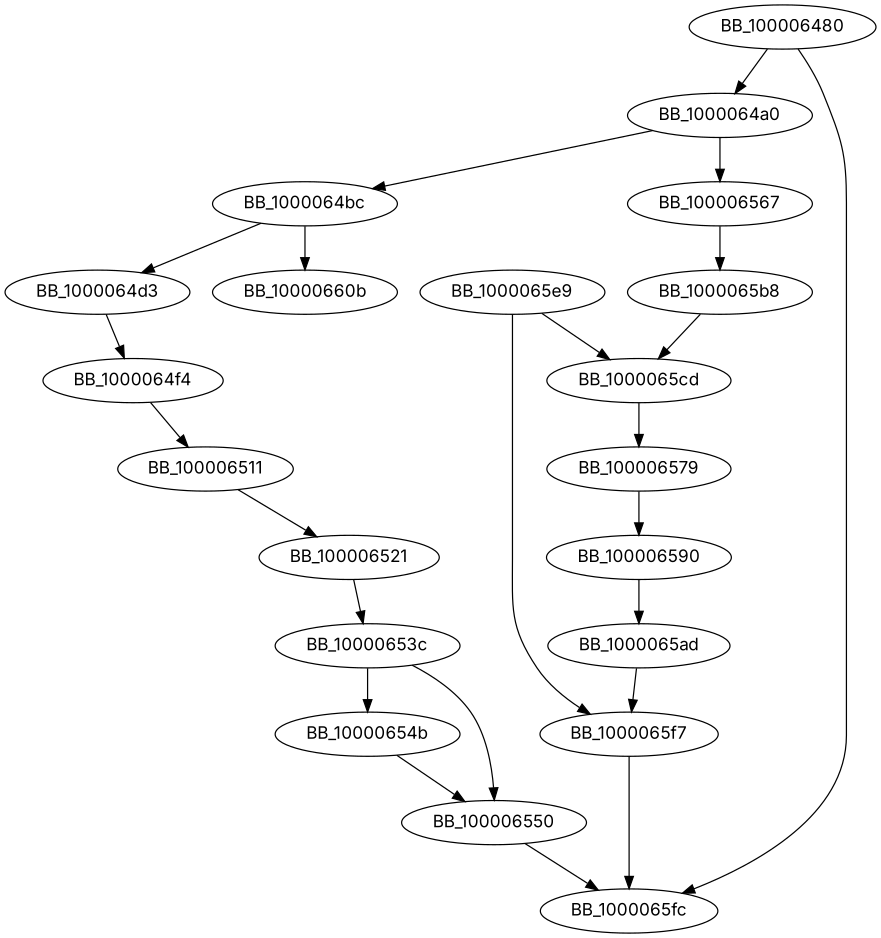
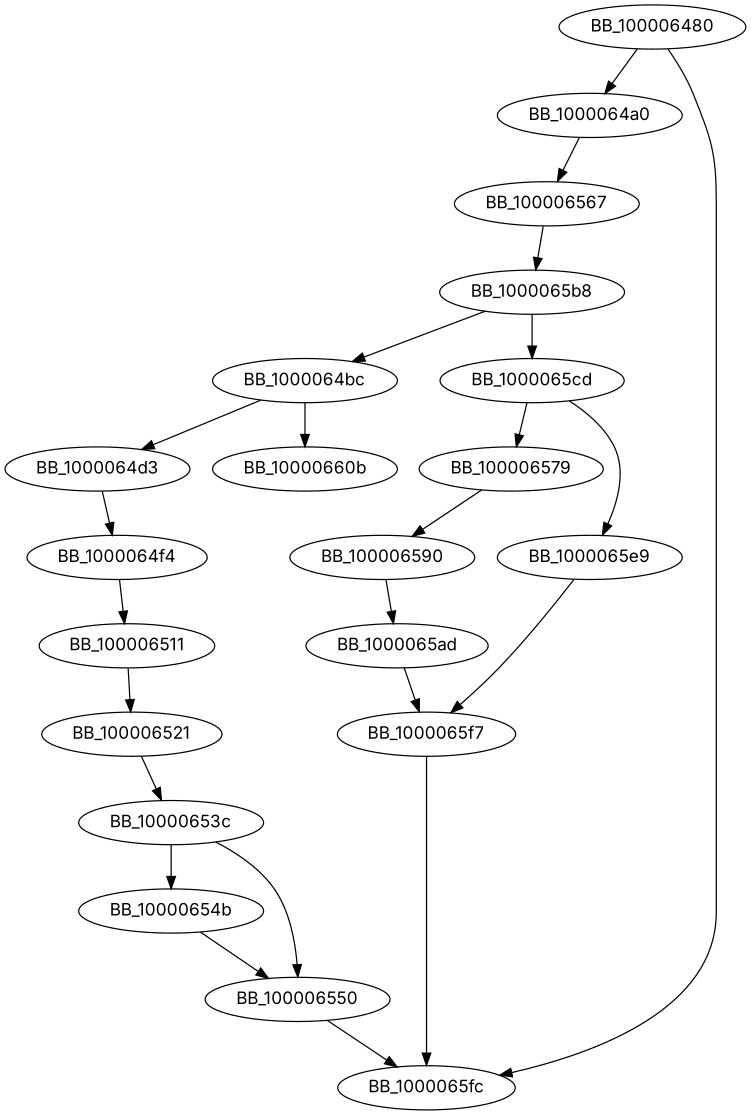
  digraph {
    fontname=Inter
    node [fontname=Inter]
    edge [fontname=Inter]
    BB_100006480
    BB_1000064a0
    BB_1000065fc
    BB_1000064bc
    BB_100006567
    BB_1000064d3
    BB_10000660b
    BB_1000065b8
    BB_1000064f4
    BB_100006579
    BB_100006590
    BB_1000065cd
    BB_100006511
    BB_100006521
    BB_10000653c
    BB_10000654b
    BB_100006550
    BB_1000065ad
    BB_1000065e9
    BB_1000065f7
    BB_100006480 -> BB_1000064a0
    BB_100006480 -> BB_1000065fc
-   BB_1000064a0 -> BB_1000064bc
+   BB_1000065b8 -> BB_1000064bc
    BB_1000064a0 -> BB_100006567
    BB_1000064bc -> BB_1000064d3
    BB_1000064bc -> BB_10000660b
    BB_100006567 -> BB_1000065b8
    BB_1000064d3 -> BB_1000064f4
    BB_1000065b8 -> BB_1000065cd
    BB_1000064f4 -> BB_100006511
    BB_100006579 -> BB_100006590
    BB_100006590 -> BB_1000065ad
    BB_1000065cd -> BB_100006579
-   BB_1000065e9 -> BB_1000065cd
+   BB_1000065cd -> BB_1000065e9
    BB_100006511 -> BB_100006521
    BB_100006521 -> BB_10000653c
    BB_10000653c -> BB_10000654b
    BB_10000653c -> BB_100006550
    BB_10000654b -> BB_100006550
    BB_100006550 -> BB_1000065fc
    BB_1000065ad -> BB_1000065f7
    BB_1000065e9 -> BB_1000065f7
    BB_1000065f7 -> BB_1000065fc
  }
